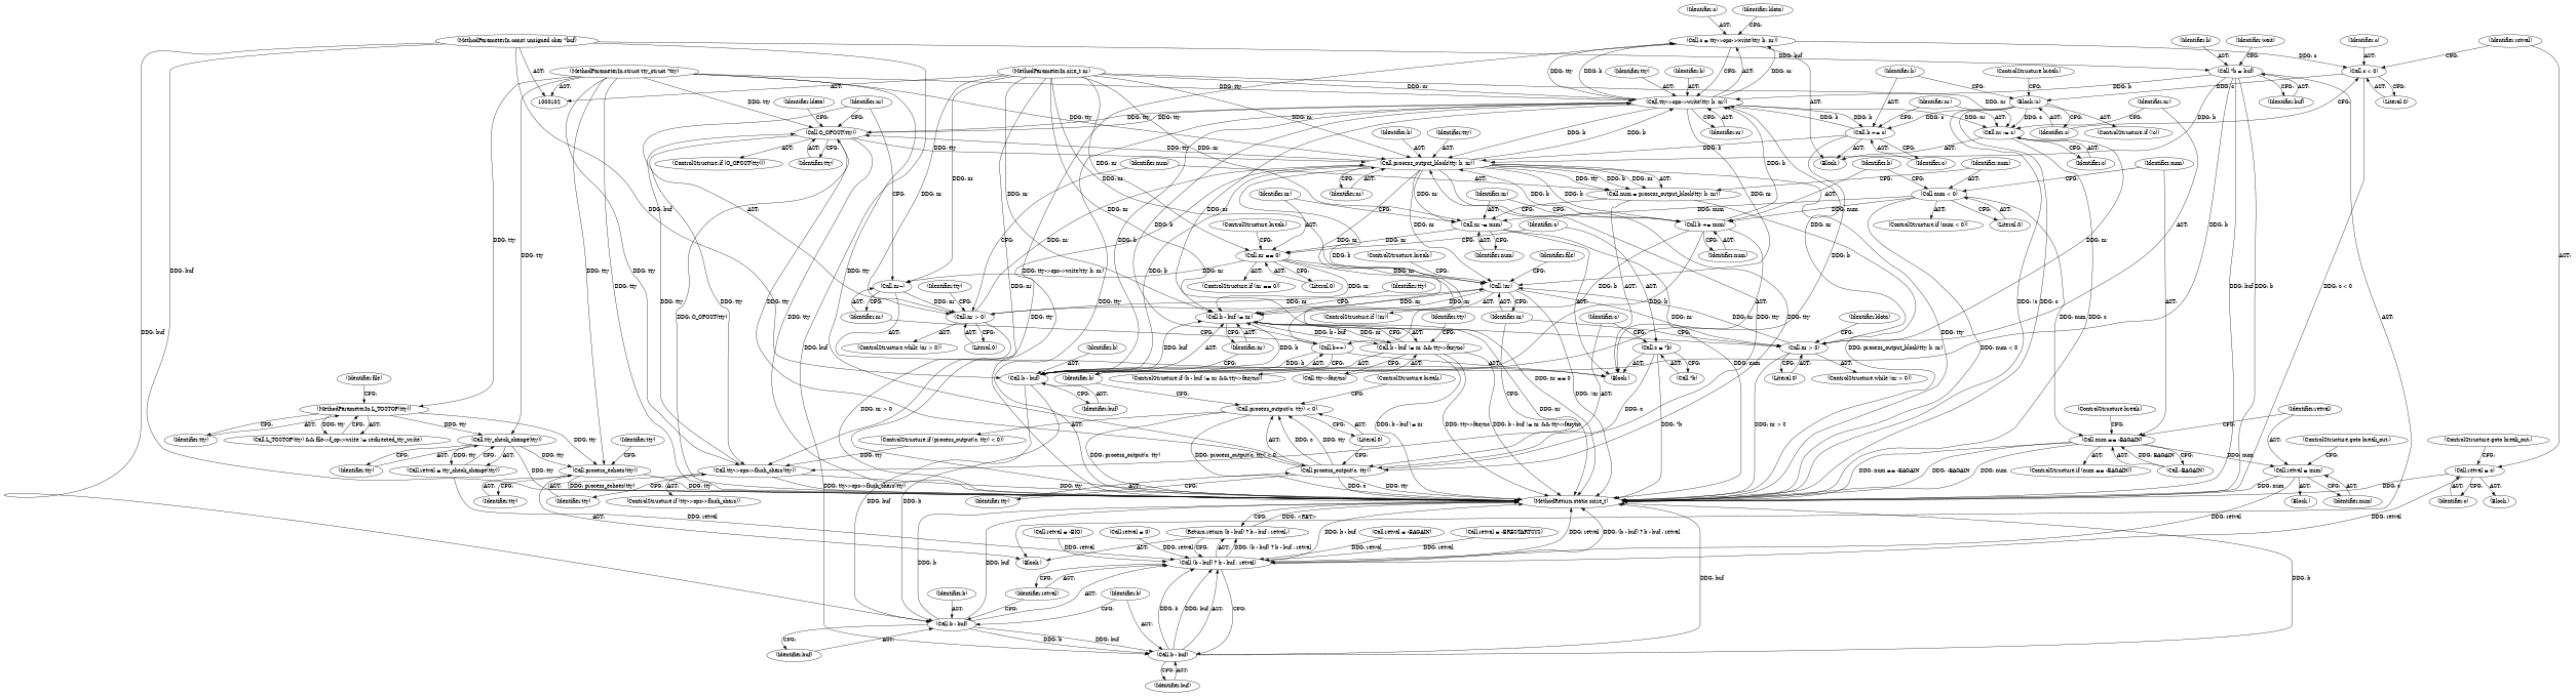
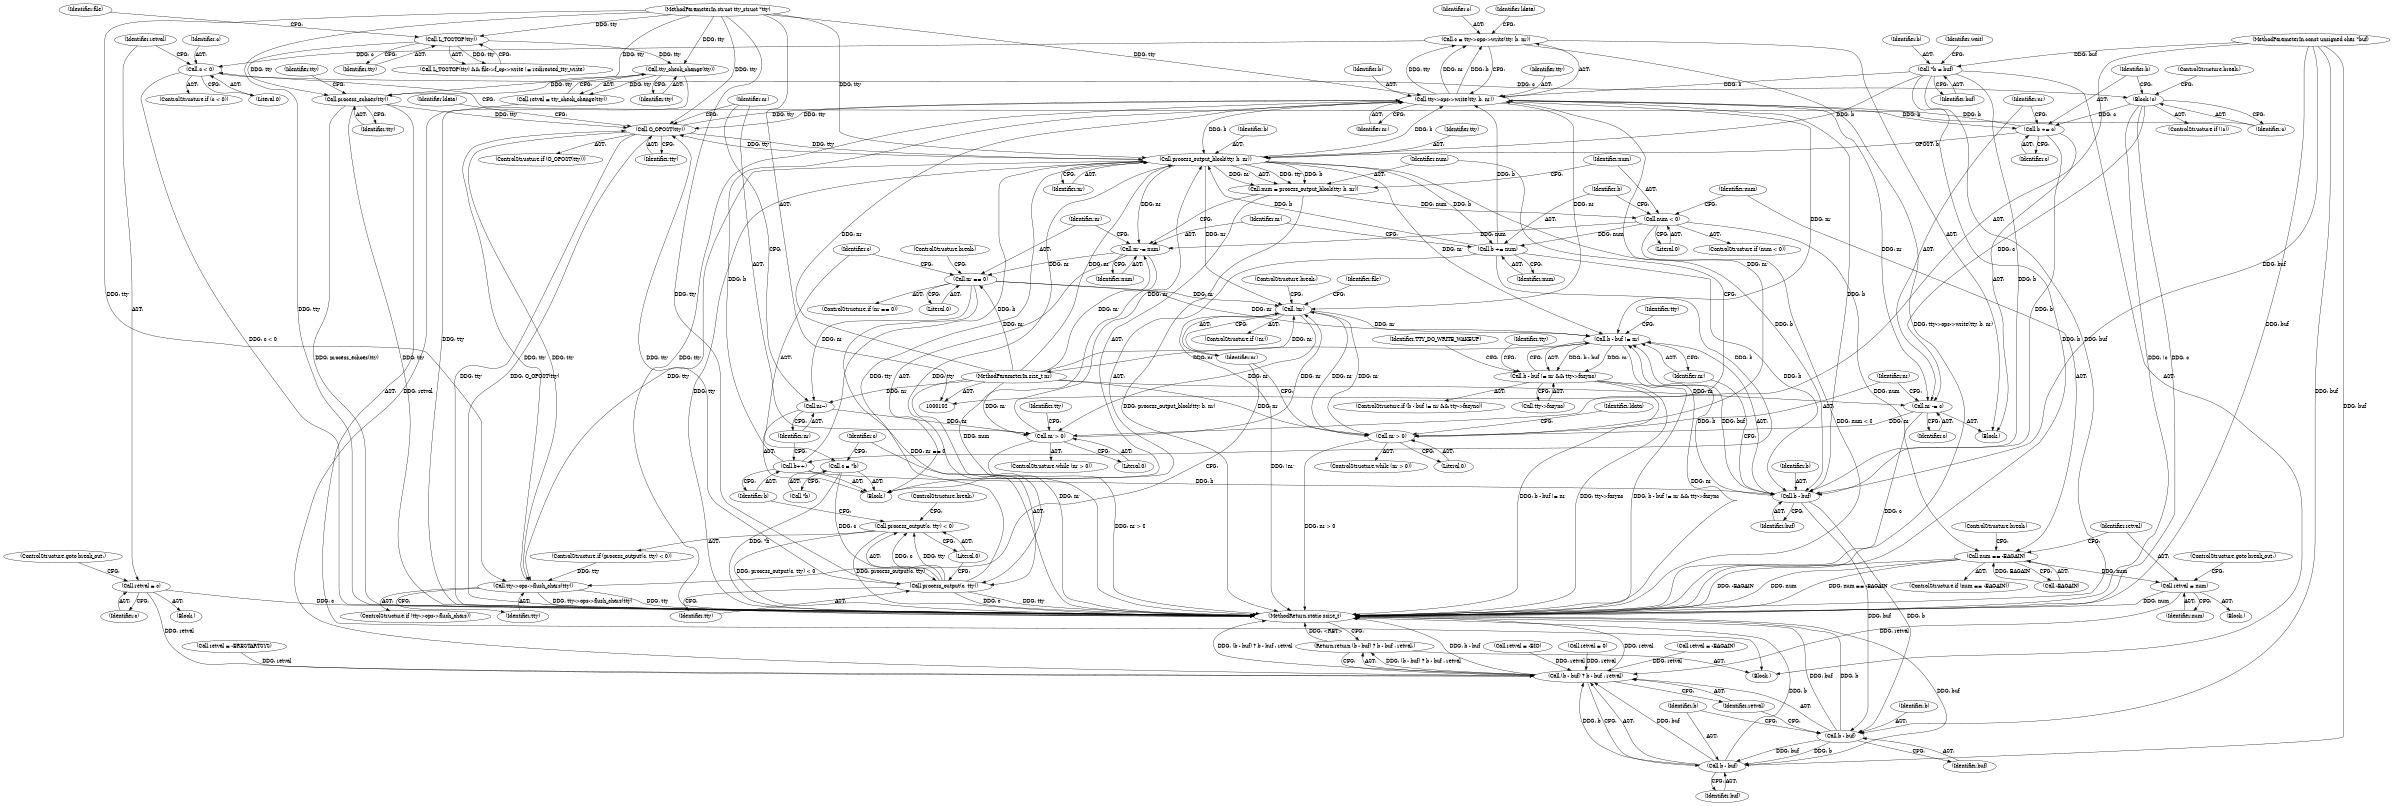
  digraph {
    n1 [label="(Call,c = tty->ops->write(tty, b, nr))"]
    n2 [label="(Call,tty->ops->write(tty, b, nr))"]
    n3 [label="(Call,c < 0)"]
    n4 [label="(Block,)"]
    n5 [label="(MethodReturn,static ssize_t)"]
    n6 [label="(Call,O_OPOST(tty))"]
    n7 [label="(Call,process_output_block(tty, b, nr))"]
    n8 [label="(Call,b += c)"]
    n9 [label="(Call,!nr)"]
    n10 [label="(Call,nr -= c)"]
    n11 [label="(Call,b - buf != nr)"]
    n12 [label="(Call,b - buf)"]
    n13 [label="(Identifier,nr)"]
    n14 [label="(Block,!c)"]
    n15 [label="(Literal,0)"]
+   n16 [label="(ControlStructure,if (c < 0))"]
    n17 [label="(Return,return (b - buf) ? b - buf : retval;)"]
    n18 [label="(Call,tty->ops->flush_chars(tty))"]
    n19 [label="(ControlStructure,if (O_OPOST(tty)))"]
    n20 [label="(Identifier,tty)"]
    n21 [label="(Call,process_output(c, tty))"]
    n22 [label="(Call,b += num)"]
    n23 [label="(Call,num = process_output_block(tty, b, nr))"]
    n24 [label="(Call,nr -= num)"]
    n25 [label="(Identifier,nr)"]
    n26 [label="(Identifier,c)"]
    n27 [label="(Call,nr > 0)"]
    n28 [label="(Call,nr > 0)"]
    n29 [label="(ControlStructure,if (!nr))"]
    n30 [label="(Identifier,nr)"]
    n31 [label="(Identifier,c)"]
    n32 [label="(Call,b - buf != nr && tty->fasync)"]
    n33 [label="(Identifier,nr)"]
    n34 [label="(Call,b - buf)"]
    n35 [label="(Identifier,buf)"]
    n36 [label="(Identifier,tty)"]
    n37 [label="(ControlStructure,if (tty->ops->flush_chars))"]
    n38 [label="(Call,process_output(c, tty) < 0)"]
    n39 [label="(Identifier,tty)"]
    n40 [label="(Block,)"]
    n41 [label="(Call,b++)"]
    n42 [label="(Identifier,num)"]
    n43 [label="(Call,num < 0)"]
    n44 [label="(Call,nr == 0)"]
    n45 [label="(Identifier,num)"]
    n46 [label="(ControlStructure,if (process_output(c, tty) < 0))"]
    n47 [label="(Literal,0)"]
    n48 [label="(Call,c = *b)"]
    n49 [label="(Call,*b)"]
    n50 [label="(MethodParameterIn,struct tty_struct *tty)"]
    n51 [label="(Call,process_echoes(tty))"]
-   n52 [label="(MethodParameterIn,L_TOSTOP(tty))"]
+   n52 [label="(Call,L_TOSTOP(tty))"]
    n53 [label="(Call,tty_check_change(tty))"]
    1000102
    n55 [label="(Block,)"]
    n56 [label="(Identifier,tty)"]
    n57 [label="(Identifier,tty)"]
    n58 [label="(Call,L_TOSTOP(tty) && file->f_op->write != redirected_tty_write)"]
    n59 [label="(Call,retval = tty_check_change(tty))"]
    n60 [label="(Identifier,tty)"]
    n61 [label="(ControlStructure,if (!c))"]
    n62 [label="(Identifier,c)"]
    n63 [label="(Call,retval = c)"]
    n64 [label="(Call,(b - buf) ? b - buf : retval)"]
    n65 [label="(Block,)"]
    n66 [label="(Identifier,c)"]
    n67 [label="(Call,*b = buf)"]
    n68 [label="(Identifier,buf)"]
    n69 [label="(MethodParameterIn,const unsigned char *buf)"]
    n70 [label="(Call,b - buf)"]
    n71 [label="(Identifier,buf)"]
    n72 [label="(Identifier,buf)"]
    n73 [label="(Identifier,b)"]
    n74 [label="(Call,num == -EAGAIN)"]
    n75 [label="(ControlStructure,if (num < 0))"]
    n76 [label="(Literal,0)"]
    n77 [label="(Call,retval = num)"]
    n78 [label="(Call,-EAGAIN)"]
    n79 [label="(ControlStructure,if (num == -EAGAIN))"]
    n80 [label="(ControlStructure,while (nr > 0))"]
    n81 [label="(Literal,0)"]
    n82 [label="(ControlStructure,while (nr > 0))"]
    n83 [label="(Literal,0)"]
    n84 [label="(Call,nr--)"]
    n85 [label="(ControlStructure,if (nr == 0))"]
    n86 [label="(Literal,0)"]
    n87 [label="(Identifier,nr)"]
    n88 [label="(MethodParameterIn,size_t nr)"]
    n89 [label="(Identifier,retval)"]
    n90 [label="(ControlStructure,if (b - buf != nr && tty->fasync))"]
    n91 [label="(Call,tty->fasync)"]
    n92 [label="(Identifier,num)"]
    n93 [label="(Block,)"]
    n94 [label="(Identifier,nr)"]
    n95 [label="(Identifier,b)"]
    n96 [label="(Identifier,b)"]
    n97 [label="(Identifier,ldata)"]
    n98 [label="(Identifier,nr)"]
    n99 [label="(Identifier,b)"]
    n100 [label="(Identifier,nr)"]
    n101 [label="(ControlStructure,goto break_out;)"]
    n102 [label="(Identifier,c)"]
    n103 [label="(Call,retval = -EIO)"]
    n104 [label="(Identifier,tty)"]
    n105 [label="(Call,retval = 0)"]
    n106 [label="(Identifier,tty)"]
    n107 [label="(Identifier,tty)"]
    n108 [label="(Identifier,retval)"]
    n109 [label="(ControlStructure,break;)"]
    n110 [label="(Identifier,b)"]
+   n111 [label="(Identifier,TTY_DO_WRITE_WAKEUP)"]
    n112 [label="(Identifier,file)"]
    n113 [label="(Identifier,b)"]
    n114 [label="(ControlStructure,break;)"]
    n115 [label="(Identifier,b)"]
    n116 [label="(Identifier,c)"]
    n117 [label="(Identifier,nr)"]
    n118 [label="(Identifier,wait)"]
    n119 [label="(Identifier,tty)"]
    n120 [label="(ControlStructure,break;)"]
    n121 [label="(Identifier,ldata)"]
    n122 [label="(ControlStructure,goto break_out;)"]
    n123 [label="(Identifier,tty)"]
    n124 [label="(ControlStructure,break;)"]
    n125 [label="(ControlStructure,break;)"]
    n126 [label="(Identifier,c)"]
    n127 [label="(Identifier,ldata)"]
    n128 [label="(Identifier,c)"]
    n129 [label="(Identifier,num)"]
    n130 [label="(Call,retval = -EAGAIN)"]
    n131 [label="(Identifier,file)"]
    n132 [label="(Identifier,tty)"]
    n133 [label="(Identifier,num)"]
    n134 [label="(Identifier,retval)"]
    n135 [label="(Call,retval = -ERESTARTSYS)"]
    n136 [label="(Identifier,nr)"]
    n137 [label="(Identifier,b)"]
    n138 [label="(Identifier,num)"]
    n139 [label="(Identifier,b)"]
    n1 -> n2 [label="CFG: "]
    n1 -> n3 [label="DDG: c"]
    n1 -> n4 [label="AST: "]
    n1 -> n5 [label="DDG: tty->ops->write(tty, b, nr)"]
    n2 -> n1 [label="AST: "]
    n2 -> n1 [label="DDG: tty"]
    n2 -> n1 [label="DDG: b"]
    n2 -> n1 [label="DDG: nr"]
    n2 -> n5 [label="DDG: tty"]
    n2 -> n6 [label="DDG: tty"]
    n2 -> n7 [label="DDG: b"]
    n2 -> n8 [label="DDG: b"]
    n2 -> n9 [label="DDG: nr"]
    n2 -> n10 [label="DDG: nr"]
    n2 -> n11 [label="DDG: nr"]
    n2 -> n12 [label="DDG: b"]
    n2 -> n13 [label="CFG: "]
    n3 -> n5 [label="DDG: c < 0"]
    n3 -> n14 [label="DDG: c"]
    n3 -> n15 [label="CFG: "]
+   n3 -> n16 [label="AST: "]
    n5 -> n17 [label="CFG: "]
    n6 -> n2 [label="DDG: tty"]
    n6 -> n5 [label="DDG: tty"]
    n6 -> n5 [label="DDG: O_OPOST(tty)"]
    n6 -> n7 [label="DDG: tty"]
    n6 -> n18 [label="DDG: tty"]
    n6 -> n19 [label="AST: "]
    n6 -> n20 [label="CFG: "]
    n7 -> n2 [label="DDG: b"]
    n7 -> n5 [label="DDG: tty"]
    n7 -> n6 [label="DDG: tty"]
    n7 -> n9 [label="DDG: nr"]
    n7 -> n11 [label="DDG: nr"]
    n7 -> n12 [label="DDG: b"]
    n7 -> n18 [label="DDG: tty"]
    n7 -> n21 [label="DDG: tty"]
    n7 -> n22 [label="DDG: b"]
    n7 -> n23 [label="AST: "]
    n7 -> n23 [label="DDG: tty"]
    n7 -> n23 [label="DDG: b"]
    n7 -> n23 [label="DDG: nr"]
    n7 -> n24 [label="DDG: nr"]
    n7 -> n25 [label="CFG: "]
    n8 -> n2 [label="DDG: b"]
    n8 -> n4 [label="AST: "]
-   n8 -> n7 [label="DDG: b"]
+   n8 -> n7 [label="OPOST: b"]
    n8 -> n12 [label="DDG: b"]
    n8 -> n26 [label="CFG: "]
    n9 -> n5 [label="DDG: !nr"]
    n9 -> n11 [label="DDG: nr"]
    n9 -> n27 [label="DDG: nr"]
    n9 -> n28 [label="DDG: nr"]
    n9 -> n29 [label="AST: "]
    n9 -> n30 [label="CFG: "]
    n10 -> n4 [label="AST: "]
    n10 -> n5 [label="DDG: c"]
    n10 -> n28 [label="DDG: nr"]
    n10 -> n31 [label="CFG: "]
    n11 -> n5 [label="DDG: nr"]
    n11 -> n32 [label="AST: "]
    n11 -> n32 [label="DDG: b - buf"]
    n11 -> n32 [label="DDG: nr"]
    n11 -> n33 [label="CFG: "]
    n12 -> n11 [label="AST: "]
    n12 -> n11 [label="DDG: b"]
    n12 -> n11 [label="DDG: buf"]
    n12 -> n34 [label="DDG: b"]
    n12 -> n34 [label="DDG: buf"]
    n12 -> n35 [label="CFG: "]
    n13 -> n2 [label="AST: "]
    n14 -> n5 [label="DDG: !c"]
    n14 -> n5 [label="DDG: c"]
    n14 -> n8 [label="DDG: c"]
    n14 -> n10 [label="DDG: c"]
    n14 -> n61 [label="AST: "]
    n14 -> n62 [label="CFG: "]
    n15 -> n3 [label="AST: "]
    n17 -> n5 [label="DDG: <RET>"]
    n17 -> n55 [label="AST: "]
    n17 -> n64 [label="CFG: "]
    n18 -> n5 [label="DDG: tty->ops->flush_chars(tty)"]
    n18 -> n5 [label="DDG: tty"]
    n18 -> n6 [label="DDG: tty"]
    n18 -> n36 [label="CFG: "]
    n18 -> n37 [label="AST: "]
    n20 -> n6 [label="AST: "]
    n21 -> n5 [label="DDG: c"]
    n21 -> n5 [label="DDG: tty"]
    n21 -> n6 [label="DDG: tty"]
    n21 -> n7 [label="DDG: tty"]
    n21 -> n38 [label="AST: "]
    n21 -> n38 [label="DDG: c"]
    n21 -> n38 [label="DDG: tty"]
    n21 -> n39 [label="CFG: "]
    n22 -> n2 [label="DDG: b"]
    n22 -> n7 [label="DDG: b"]
    n22 -> n12 [label="DDG: b"]
    n22 -> n40 [label="AST: "]
    n22 -> n41 [label="DDG: b"]
    n22 -> n42 [label="CFG: "]
    n23 -> n5 [label="DDG: process_output_block(tty, b, nr)"]
    n23 -> n24 [label="CFG: "]
    n23 -> n40 [label="AST: "]
+   n23 -> n43 [label="DDG: num"]
    n24 -> n5 [label="DDG: num"]
    n24 -> n40 [label="AST: "]
    n24 -> n44 [label="DDG: nr"]
    n24 -> n45 [label="CFG: "]
    n25 -> n7 [label="AST: "]
    n26 -> n8 [label="AST: "]
    n27 -> n5 [label="DDG: nr > 0"]
    n27 -> n7 [label="DDG: nr"]
    n27 -> n9 [label="DDG: nr"]
    n27 -> n80 [label="AST: "]
    n27 -> n81 [label="CFG: "]
    n28 -> n2 [label="DDG: nr"]
    n28 -> n5 [label="DDG: nr > 0"]
    n28 -> n9 [label="DDG: nr"]
    n28 -> n82 [label="AST: "]
    n28 -> n83 [label="CFG: "]
    n30 -> n9 [label="AST: "]
    n30 -> n18 [label="CFG: "]
    n30 -> n28 [label="CFG: "]
    n31 -> n10 [label="AST: "]
    n32 -> n5 [label="DDG: b - buf != nr && tty->fasync"]
    n32 -> n5 [label="DDG: b - buf != nr"]
    n32 -> n5 [label="DDG: tty->fasync"]
    n32 -> n11 [label="CFG: "]
    n32 -> n90 [label="AST: "]
    n32 -> n91 [label="CFG: "]
    n33 -> n11 [label="AST: "]
    n33 -> n12 [label="CFG: "]
    n34 -> n5 [label="DDG: b"]
    n34 -> n5 [label="DDG: buf"]
    n34 -> n64 [label="AST: "]
    n34 -> n70 [label="DDG: b"]
    n34 -> n70 [label="DDG: buf"]
    n34 -> n71 [label="CFG: "]
    n35 -> n12 [label="AST: "]
    n36 -> n18 [label="AST: "]
    n38 -> n5 [label="DDG: process_output(c, tty)"]
    n38 -> n5 [label="DDG: process_output(c, tty) < 0"]
    n38 -> n46 [label="AST: "]
    n38 -> n47 [label="CFG: "]
    n39 -> n21 [label="AST: "]
    n41 -> n2 [label="DDG: b"]
    n41 -> n7 [label="DDG: b"]
    n41 -> n12 [label="DDG: b"]
    n41 -> n40 [label="AST: "]
    n41 -> n73 [label="CFG: "]
    n42 -> n22 [label="AST: "]
    n43 -> n5 [label="DDG: num < 0"]
    n43 -> n22 [label="DDG: num"]
    n43 -> n24 [label="DDG: num"]
    n43 -> n74 [label="DDG: num"]
    n43 -> n75 [label="AST: "]
    n43 -> n76 [label="CFG: "]
    n44 -> n5 [label="DDG: nr == 0"]
    n44 -> n9 [label="DDG: nr"]
    n44 -> n11 [label="DDG: nr"]
    n44 -> n84 [label="DDG: nr"]
    n44 -> n85 [label="AST: "]
    n44 -> n86 [label="CFG: "]
    n45 -> n24 [label="AST: "]
    n46 -> n18 [label="DDG: tty"]
    n47 -> n21 [label="CFG: "]
    n47 -> n38 [label="AST: "]
    n48 -> n5 [label="DDG: *b"]
    n48 -> n21 [label="DDG: c"]
    n48 -> n40 [label="AST: "]
    n48 -> n49 [label="CFG: "]
    n49 -> n48 [label="AST: "]
    n50 -> n2 [label="DDG: tty"]
    n50 -> n5 [label="DDG: tty"]
    n50 -> n6 [label="DDG: tty"]
    n50 -> n7 [label="DDG: tty"]
    n50 -> n18 [label="DDG: tty"]
    n50 -> n21 [label="DDG: tty"]
    n50 -> n51 [label="DDG: tty"]
    n50 -> n52 [label="DDG: tty"]
    n50 -> n53 [label="DDG: tty"]
    n50 -> 1000102 [label="AST: "]
    n51 -> n5 [label="DDG: process_echoes(tty)"]
    n51 -> n5 [label="DDG: tty"]
+   n51 -> n6 [label="DDG: tty"]
    n51 -> n55 [label="AST: "]
    n51 -> n56 [label="CFG: "]
    n52 -> n51 [label="DDG: tty"]
    n52 -> n53 [label="DDG: tty"]
    n52 -> n57 [label="CFG: "]
    n52 -> n58 [label="AST: "]
    n52 -> n58 [label="DDG: tty"]
    n53 -> n5 [label="DDG: tty"]
    n53 -> n51 [label="DDG: tty"]
    n53 -> n59 [label="AST: "]
    n53 -> n59 [label="DDG: tty"]
    n53 -> n60 [label="CFG: "]
    n56 -> n51 [label="AST: "]
    n57 -> n52 [label="AST: "]
    n58 -> n52 [label="CFG: "]
    n59 -> n53 [label="CFG: "]
    n59 -> n64 [label="DDG: retval"]
    n60 -> n53 [label="AST: "]
    n62 -> n3 [label="CFG: "]
    n62 -> n14 [label="AST: "]
    n63 -> n5 [label="DDG: c"]
    n63 -> n64 [label="DDG: retval"]
    n63 -> n65 [label="AST: "]
    n63 -> n66 [label="CFG: "]
    n64 -> n5 [label="DDG: b - buf"]
    n64 -> n5 [label="DDG: retval"]
    n64 -> n5 [label="DDG: (b - buf) ? b - buf : retval"]
    n64 -> n17 [label="AST: "]
    n64 -> n17 [label="DDG: (b - buf) ? b - buf : retval"]
    n64 -> n70 [label="CFG: "]
    n64 -> n89 [label="CFG: "]
    n66 -> n63 [label="AST: "]
    n67 -> n2 [label="DDG: b"]
    n67 -> n5 [label="DDG: b"]
    n67 -> n5 [label="DDG: buf"]
    n67 -> n7 [label="DDG: b"]
    n67 -> n12 [label="DDG: b"]
    n67 -> n55 [label="AST: "]
    n67 -> n68 [label="CFG: "]
    n68 -> n67 [label="AST: "]
    n69 -> n5 [label="DDG: buf"]
    n69 -> n12 [label="DDG: buf"]
    n69 -> n34 [label="DDG: buf"]
    n69 -> 1000102 [label="AST: "]
    n69 -> n67 [label="DDG: buf"]
    n69 -> n70 [label="DDG: buf"]
    n70 -> n5 [label="DDG: b"]
    n70 -> n5 [label="DDG: buf"]
    n70 -> n64 [label="AST: "]
    n70 -> n64 [label="DDG: b"]
    n70 -> n64 [label="DDG: buf"]
    n70 -> n72 [label="CFG: "]
    n71 -> n34 [label="AST: "]
    n72 -> n70 [label="AST: "]
    n73 -> n38 [label="CFG: "]
    n73 -> n41 [label="AST: "]
    n74 -> n5 [label="DDG: num == -EAGAIN"]
    n74 -> n5 [label="DDG: -EAGAIN"]
    n74 -> n5 [label="DDG: num"]
    n74 -> n77 [label="DDG: num"]
    n74 -> n78 [label="CFG: "]
    n74 -> n79 [label="AST: "]
    n76 -> n43 [label="AST: "]
    n77 -> n5 [label="DDG: num"]
    n77 -> n64 [label="DDG: retval"]
    n77 -> n92 [label="CFG: "]
    n77 -> n93 [label="AST: "]
    n78 -> n74 [label="AST: "]
    n78 -> n74 [label="DDG: EAGAIN"]
    n81 -> n27 [label="AST: "]
    n83 -> n28 [label="AST: "]
    n84 -> n27 [label="DDG: nr"]
    n84 -> n40 [label="AST: "]
    n84 -> n87 [label="CFG: "]
    n86 -> n44 [label="AST: "]
    n87 -> n41 [label="CFG: "]
    n87 -> n84 [label="AST: "]
    n88 -> n2 [label="DDG: nr"]
    n88 -> n5 [label="DDG: nr"]
    n88 -> n7 [label="DDG: nr"]
    n88 -> n9 [label="DDG: nr"]
    n88 -> n10 [label="DDG: nr"]
-   n88 -> n11 [label="DDG: nr"]
+   n11 -> n88 [label="DDG: nr"]
    n88 -> n24 [label="DDG: nr"]
    n88 -> n27 [label="DDG: nr"]
    n88 -> n28 [label="DDG: nr"]
    n88 -> n44 [label="DDG: nr"]
    n88 -> 1000102 [label="AST: "]
    n88 -> n84 [label="DDG: nr"]
    n89 -> n34 [label="CFG: "]
    n89 -> n64 [label="AST: "]
    n91 -> n32 [label="AST: "]
    n92 -> n77 [label="AST: "]
    n94 -> n24 [label="CFG: "]
    n94 -> n44 [label="AST: "]
    n95 -> n34 [label="CFG: "]
    n95 -> n70 [label="AST: "]
    n96 -> n7 [label="AST: "]
    n97 -> n28 [label="CFG: "]
    n98 -> n6 [label="CFG: "]
    n98 -> n27 [label="AST: "]
    n98 -> n84 [label="CFG: "]
    n99 -> n8 [label="AST: "]
    n99 -> n14 [label="CFG: "]
    n100 -> n22 [label="CFG: "]
    n100 -> n24 [label="AST: "]
    n101 -> n77 [label="CFG: "]
    n102 -> n1 [label="AST: "]
    n103 -> n64 [label="DDG: retval"]
    n104 -> n11 [label="CFG: "]
    n105 -> n64 [label="DDG: retval"]
    n106 -> n2 [label="AST: "]
    n107 -> n27 [label="CFG: "]
    n108 -> n3 [label="CFG: "]
    n108 -> n63 [label="AST: "]
    n109 -> n74 [label="CFG: "]
    n110 -> n34 [label="AST: "]
+   n111 -> n32 [label="CFG: "]
    n112 -> n52 [label="CFG: "]
    n113 -> n12 [label="AST: "]
    n114 -> n9 [label="CFG: "]
    n115 -> n2 [label="AST: "]
    n116 -> n3 [label="AST: "]
    n117 -> n8 [label="CFG: "]
    n117 -> n10 [label="AST: "]
    n118 -> n67 [label="CFG: "]
    n119 -> n32 [label="CFG: "]
    n120 -> n38 [label="CFG: "]
    n121 -> n1 [label="CFG: "]
    n122 -> n63 [label="CFG: "]
    n123 -> n51 [label="CFG: "]
    n124 -> n14 [label="CFG: "]
    n125 -> n44 [label="CFG: "]
    n126 -> n44 [label="CFG: "]
    n126 -> n48 [label="AST: "]
    n127 -> n6 [label="CFG: "]
    n128 -> n21 [label="AST: "]
    n128 -> n48 [label="CFG: "]
    n129 -> n23 [label="CFG: "]
    n129 -> n43 [label="AST: "]
    n130 -> n64 [label="DDG: retval"]
    n131 -> n9 [label="CFG: "]
    n132 -> n7 [label="AST: "]
    n133 -> n43 [label="CFG: "]
    n133 -> n74 [label="AST: "]
    n134 -> n74 [label="CFG: "]
    n134 -> n77 [label="AST: "]
    n135 -> n64 [label="DDG: retval"]
    n136 -> n10 [label="CFG: "]
    n136 -> n28 [label="AST: "]
    n137 -> n22 [label="AST: "]
    n137 -> n43 [label="CFG: "]
    n138 -> n23 [label="AST: "]
    n138 -> n27 [label="CFG: "]
    n139 -> n67 [label="AST: "]
  }
